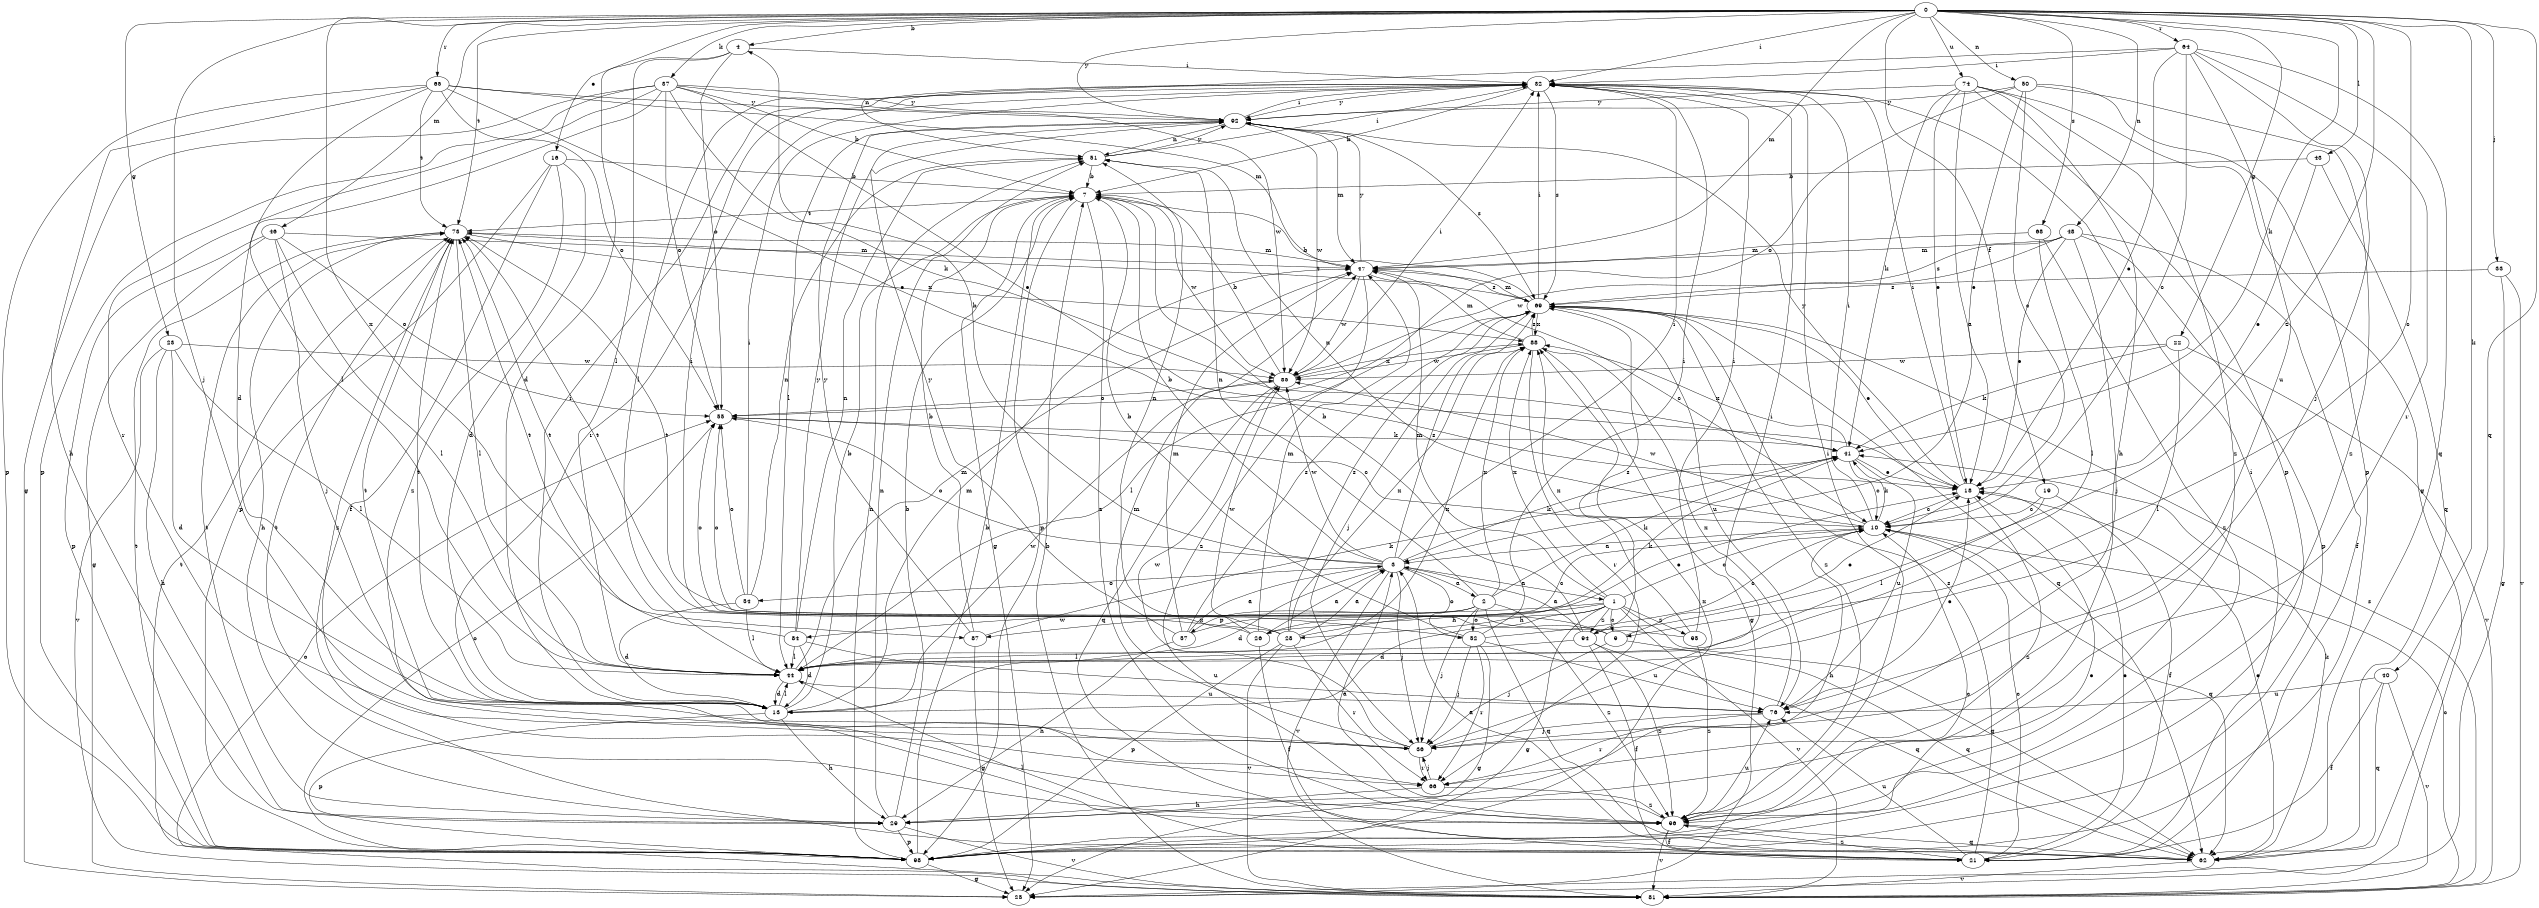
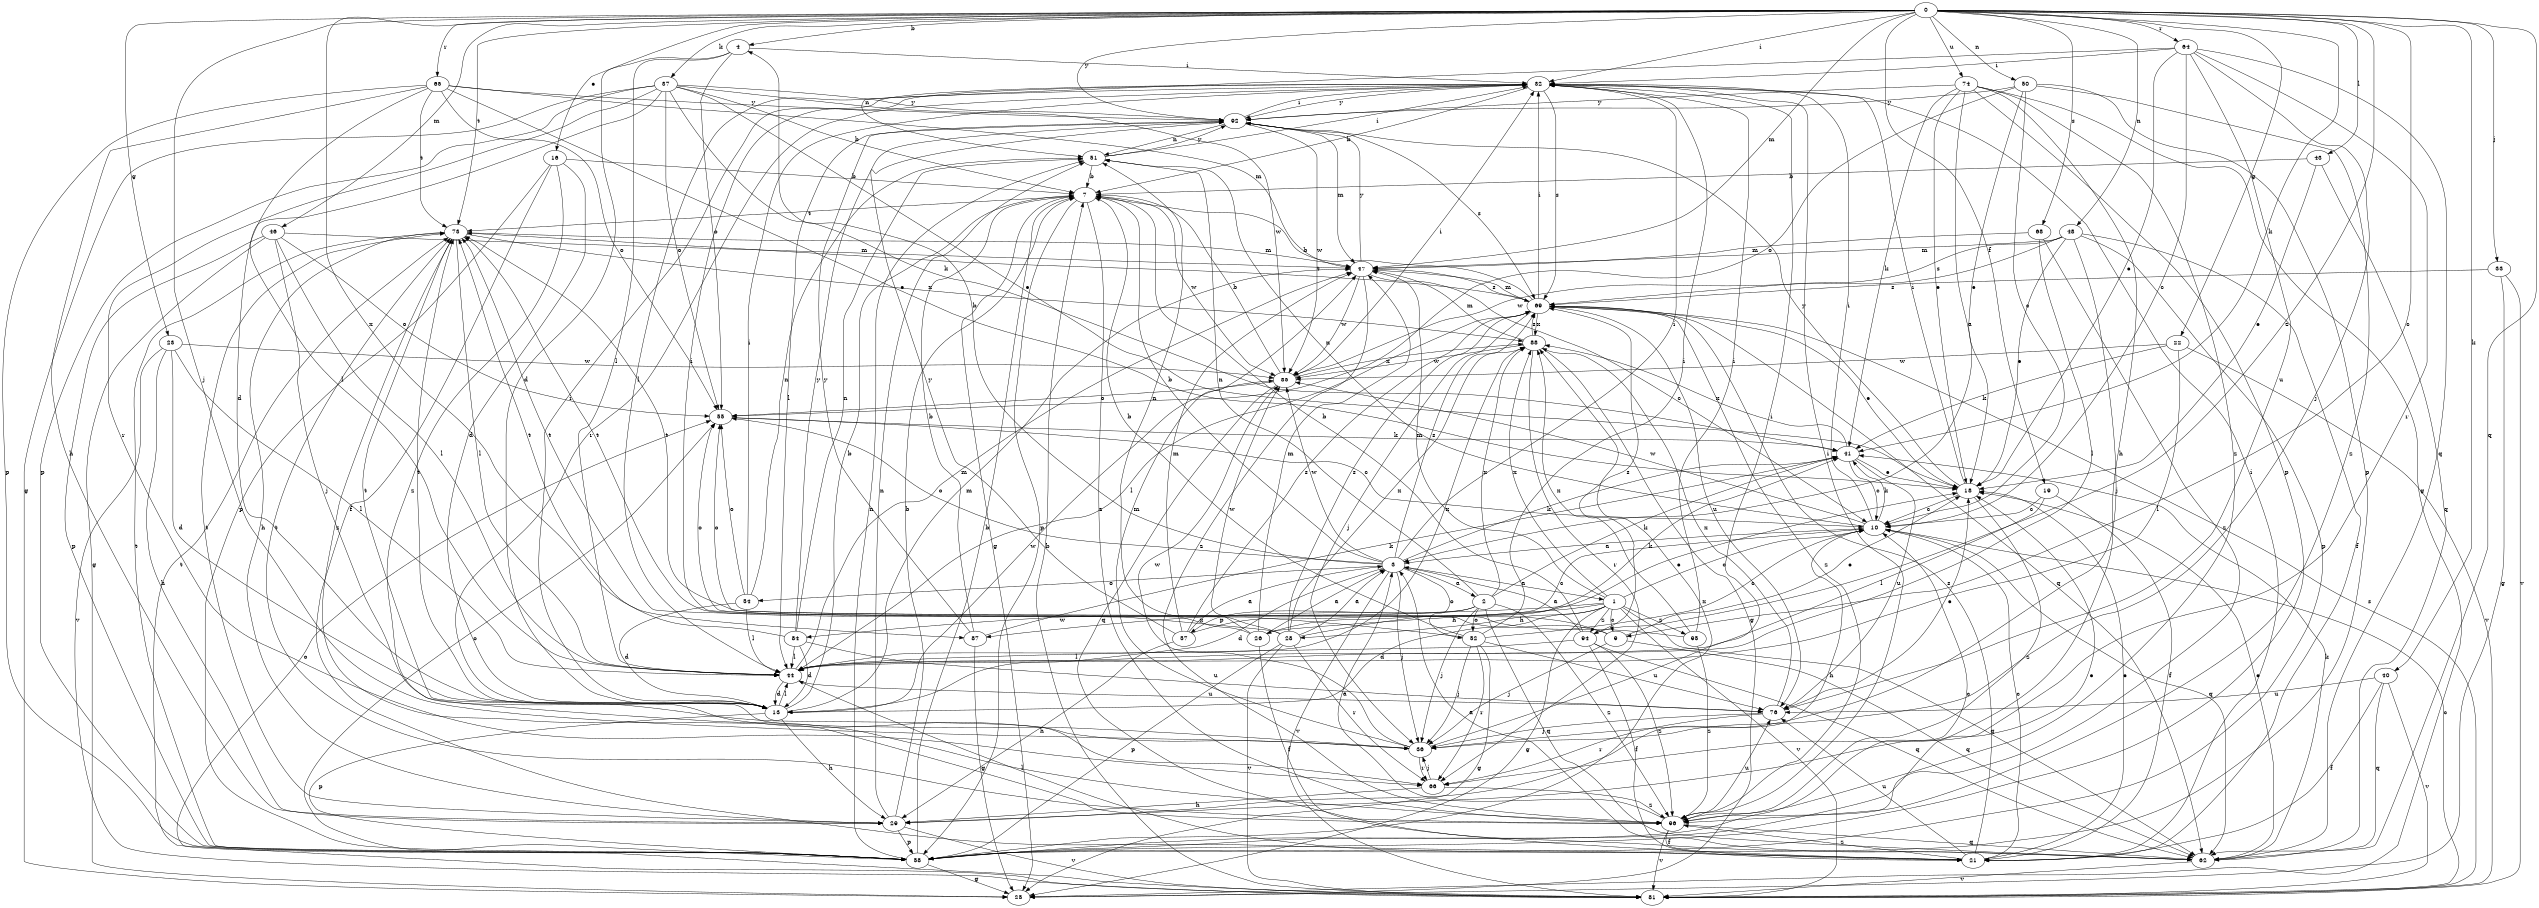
  strict digraph {
    0
    4
    9
    16
    19
    22
    23
    32
    33
    36
    37
    40
    41
    43
    46
    47
    48
    50
    62
    64
    65
    68
    73
    74
    87
    92
    94
    13
    55
    44
    18
    96
    7
-   58 [label=98]
+   58
    21
    10
    81
    85
    29
    69
    66
    25
    76
    88
    3
    51
    1
    26
    28
    95
    2
    52
    57
    84
    54
    0 -> 4 [label=b]
    0 -> 9 [label=c]
    0 -> 16 [label=e]
    0 -> 19 [label=f]
    0 -> 22 [label=g]
    0 -> 23 [label=g]
    0 -> 32 [label=i]
    0 -> 33 [label=j]
    0 -> 36 [label=j]
    0 -> 37 [label=k]
    0 -> 40 [label=k]
    0 -> 41 [label=k]
    0 -> 43 [label=l]
    0 -> 46 [label=m]
    0 -> 47 [label=m]
    0 -> 48 [label=n]
    0 -> 50 [label=n]
    0 -> 62 [label=q]
    0 -> 64 [label=r]
    0 -> 65 [label=r]
    0 -> 68 [label=s]
    0 -> 73 [label=t]
    0 -> 74 [label=u]
    0 -> 87 [label=x]
    0 -> 92 [label=y]
    0 -> 94 [label=z]
    4 -> 32 [label=i]
    4 -> 13 [label=d]
    4 -> 55 [label=o]
    4 -> 44 [label=l]
    9 -> 36 [label=j]
    9 -> 62 [label=q]
    9 -> 73 [label=t]
    9 -> 55 [label=o]
    9 -> 18 [label=e]
    16 -> 13 [label=d]
    16 -> 96 [label=z]
    16 -> 7 [label=b]
    16 -> 58 [label=p]
    16 -> 21 [label=f]
    19 -> 44 [label=l]
    19 -> 21 [label=f]
    19 -> 10 [label=c]
    22 -> 41 [label=k]
    22 -> 44 [label=l]
    22 -> 81 [label=v]
    22 -> 85 [label=w]
    23 -> 13 [label=d]
    23 -> 44 [label=l]
    23 -> 81 [label=v]
    23 -> 85 [label=w]
    23 -> 29 [label=h]
    32 -> 92 [label=y]
    32 -> 44 [label=l]
    32 -> 7 [label=b]
    32 -> 69 [label=s]
    32 -> 66 [label=r]
    33 -> 81 [label=v]
    33 -> 69 [label=s]
    33 -> 25 [label=g]
    36 -> 32 [label=i]
    36 -> 47 [label=m]
    36 -> 73 [label=t]
    36 -> 85 [label=w]
    36 -> 66 [label=r]
    37 -> 41 [label=k]
    37 -> 92 [label=y]
    37 -> 13 [label=d]
    37 -> 55 [label=o]
    37 -> 18 [label=e]
    37 -> 7 [label=b]
    37 -> 58 [label=p]
    37 -> 85 [label=w]
    37 -> 66 [label=r]
    37 -> 25 [label=g]
    40 -> 62 [label=q]
    40 -> 21 [label=f]
    40 -> 81 [label=v]
    40 -> 76 [label=u]
    41 -> 18 [label=e]
    41 -> 10 [label=c]
    41 -> 76 [label=u]
    41 -> 88 [label=x]
    43 -> 62 [label=q]
    43 -> 18 [label=e]
    43 -> 7 [label=b]
    46 -> 36 [label=j]
    46 -> 47 [label=m]
    46 -> 55 [label=o]
    46 -> 44 [label=l]
    46 -> 58 [label=p]
    46 -> 25 [label=g]
    47 -> 92 [label=y]
    47 -> 96 [label=z]
    47 -> 10 [label=c]
    47 -> 85 [label=w]
    47 -> 69 [label=s]
    48 -> 36 [label=j]
    48 -> 47 [label=m]
    48 -> 18 [label=e]
    48 -> 58 [label=p]
    48 -> 21 [label=f]
    48 -> 85 [label=w]
    48 -> 69 [label=s]
    50 -> 92 [label=y]
    50 -> 55 [label=o]
    50 -> 18 [label=e]
    50 -> 96 [label=z]
    50 -> 58 [label=p]
    50 -> 10 [label=c]
    62 -> 41 [label=k]
    62 -> 18 [label=e]
    62 -> 81 [label=v]
    62 -> 3 [label=a]
    64 -> 32 [label=i]
    64 -> 36 [label=j]
    64 -> 62 [label=q]
    64 -> 18 [label=e]
    64 -> 10 [label=c]
    64 -> 66 [label=r]
    64 -> 76 [label=u]
    64 -> 51 [label=n]
    65 -> 47 [label=m]
    65 -> 73 [label=t]
    65 -> 92 [label=y]
    65 -> 55 [label=o]
    65 -> 44 [label=l]
    65 -> 18 [label=e]
    65 -> 58 [label=p]
    65 -> 29 [label=h]
    68 -> 47 [label=m]
    68 -> 44 [label=l]
    68 -> 96 [label=z]
    73 -> 47 [label=m]
    73 -> 44 [label=l]
    73 -> 96 [label=z]
    73 -> 29 [label=h]
    73 -> 88 [label=x]
    74 -> 41 [label=k]
    74 -> 92 [label=y]
    74 -> 18 [label=e]
    74 -> 96 [label=z]
    74 -> 58 [label=p]
    74 -> 29 [label=h]
    74 -> 25 [label=g]
    74 -> 3 [label=a]
    87 -> 41 [label=k]
    87 -> 92 [label=y]
    87 -> 7 [label=b]
    87 -> 25 [label=g]
    92 -> 32 [label=i]
    92 -> 47 [label=m]
    92 -> 44 [label=l]
    92 -> 85 [label=w]
    92 -> 69 [label=s]
    92 -> 51 [label=n]
    94 -> 62 [label=q]
    94 -> 44 [label=l]
    94 -> 96 [label=z]
    94 -> 7 [label=b]
    94 -> 21 [label=f]
    94 -> 69 [label=s]
    94 -> 3 [label=a]
    13 -> 32 [label=i]
    13 -> 47 [label=m]
    13 -> 73 [label=t]
    13 -> 44 [label=l]
    13 -> 7 [label=b]
    13 -> 58 [label=p]
    13 -> 85 [label=w]
    13 -> 29 [label=h]
    55 -> 41 [label=k]
    55 -> 10 [label=c]
    44 -> 47 [label=m]
    44 -> 13 [label=d]
    44 -> 76 [label=u]
    44 -> 88 [label=x]
    18 -> 32 [label=i]
    18 -> 92 [label=y]
    18 -> 96 [label=z]
    18 -> 10 [label=c]
    96 -> 32 [label=i]
    96 -> 62 [label=q]
    96 -> 73 [label=t]
    96 -> 21 [label=f]
    96 -> 81 [label=v]
    96 -> 76 [label=u]
    96 -> 3 [label=a]
    7 -> 73 [label=t]
    7 -> 96 [label=z]
    7 -> 58 [label=p]
    7 -> 85 [label=w]
    7 -> 25 [label=g]
    58 -> 73 [label=t]
    58 -> 55 [label=o]
    58 -> 18 [label=e]
    58 -> 7 [label=b]
    58 -> 10 [label=c]
    58 -> 25 [label=g]
    58 -> 88 [label=x]
    58 -> 51 [label=n]
    21 -> 32 [label=i]
    21 -> 44 [label=l]
    21 -> 18 [label=e]
    21 -> 96 [label=z]
    21 -> 10 [label=c]
    21 -> 69 [label=s]
    21 -> 76 [label=u]
    10 -> 32 [label=i]
    10 -> 41 [label=k]
    10 -> 62 [label=q]
    10 -> 85 [label=w]
    10 -> 29 [label=h]
    10 -> 3 [label=a]
    10 -> 51 [label=n]
    81 -> 73 [label=t]
    81 -> 55 [label=o]
    81 -> 7 [label=b]
    81 -> 10 [label=c]
    81 -> 69 [label=s]
    85 -> 32 [label=i]
    85 -> 62 [label=q]
    85 -> 55 [label=o]
    85 -> 7 [label=b]
    85 -> 88 [label=x]
    29 -> 73 [label=t]
    29 -> 7 [label=b]
    29 -> 58 [label=p]
    29 -> 81 [label=v]
    29 -> 51 [label=n]
    69 -> 32 [label=i]
    69 -> 36 [label=j]
    69 -> 47 [label=m]
    69 -> 62 [label=q]
    69 -> 73 [label=t]
    69 -> 44 [label=l]
    69 -> 18 [label=e]
    69 -> 96 [label=z]
    69 -> 7 [label=b]
    69 -> 76 [label=u]
    69 -> 88 [label=x]
    66 -> 36 [label=j]
    66 -> 96 [label=z]
    66 -> 29 [label=h]
    76 -> 36 [label=j]
    76 -> 18 [label=e]
    76 -> 66 [label=r]
    76 -> 88 [label=x]
    88 -> 47 [label=m]
    88 -> 85 [label=w]
    88 -> 69 [label=s]
    88 -> 66 [label=r]
    88 -> 25 [label=g]
    3 -> 4 [label=b]
    3 -> 32 [label=i]
    3 -> 36 [label=j]
    3 -> 41 [label=k]
    3 -> 13 [label=d]
    3 -> 55 [label=o]
    3 -> 7 [label=b]
    3 -> 81 [label=v]
    3 -> 85 [label=w]
    3 -> 69 [label=s]
    3 -> 1 [label=a]
    3 -> 2 [label=a]
    3 -> 52 [label=o]
    3 -> 54 [label=o]
    51 -> 32 [label=i]
    51 -> 92 [label=y]
    51 -> 7 [label=b]
    1 -> 9 [label=c]
    1 -> 47 [label=m]
    1 -> 62 [label=q]
    1 -> 87 [label=x]
    1 -> 94 [label=z]
    1 -> 13 [label=d]
    1 -> 10 [label=c]
    1 -> 81 [label=v]
    1 -> 25 [label=g]
    1 -> 88 [label=x]
    1 -> 26 [label=h]
    1 -> 28 [label=h]
    1 -> 95 [label=z]
    26 -> 47 [label=m]
    26 -> 21 [label=f]
    26 -> 10 [label=c]
    26 -> 85 [label=w]
    26 -> 3 [label=a]
    26 -> 51 [label=n]
    28 -> 32 [label=i]
    28 -> 41 [label=k]
    28 -> 73 [label=t]
    28 -> 58 [label=p]
    28 -> 81 [label=v]
    28 -> 69 [label=s]
    28 -> 66 [label=r]
    28 -> 88 [label=x]
    28 -> 3 [label=a]
    95 -> 32 [label=i]
    95 -> 73 [label=t]
    95 -> 96 [label=z]
    95 -> 88 [label=x]
    2 -> 36 [label=j]
    2 -> 41 [label=k]
    2 -> 62 [label=q]
    2 -> 96 [label=z]
    2 -> 88 [label=x]
    2 -> 51 [label=n]
    2 -> 52 [label=o]
    2 -> 57 [label=p]
    2 -> 84 [label=w]
    52 -> 32 [label=i]
    52 -> 36 [label=j]
    52 -> 55 [label=o]
    52 -> 7 [label=b]
    52 -> 10 [label=c]
    52 -> 66 [label=r]
    52 -> 25 [label=g]
    52 -> 76 [label=u]
    57 -> 47 [label=m]
    57 -> 92 [label=y]
    57 -> 18 [label=e]
    57 -> 29 [label=h]
    57 -> 69 [label=s]
    57 -> 3 [label=a]
    84 -> 73 [label=t]
    84 -> 92 [label=y]
    84 -> 13 [label=d]
    84 -> 44 [label=l]
    84 -> 76 [label=u]
    84 -> 51 [label=n]
    54 -> 32 [label=i]
    54 -> 13 [label=d]
    54 -> 55 [label=o]
    54 -> 44 [label=l]
    54 -> 51 [label=n]
  }
